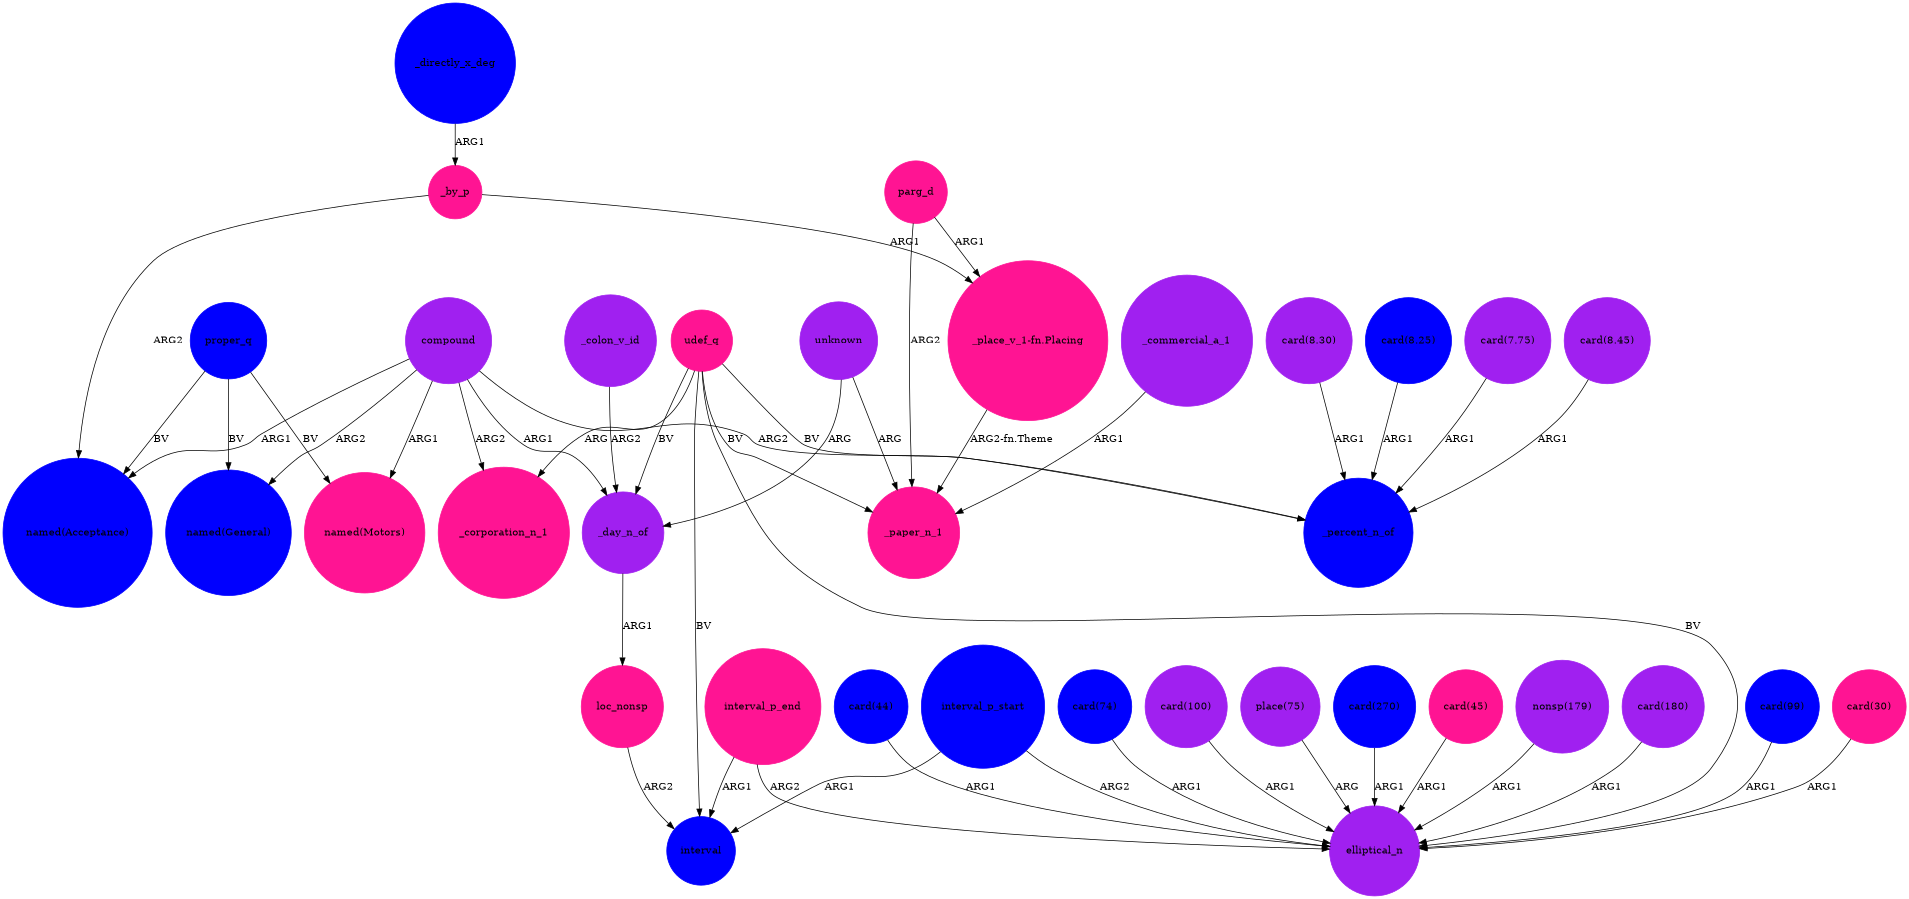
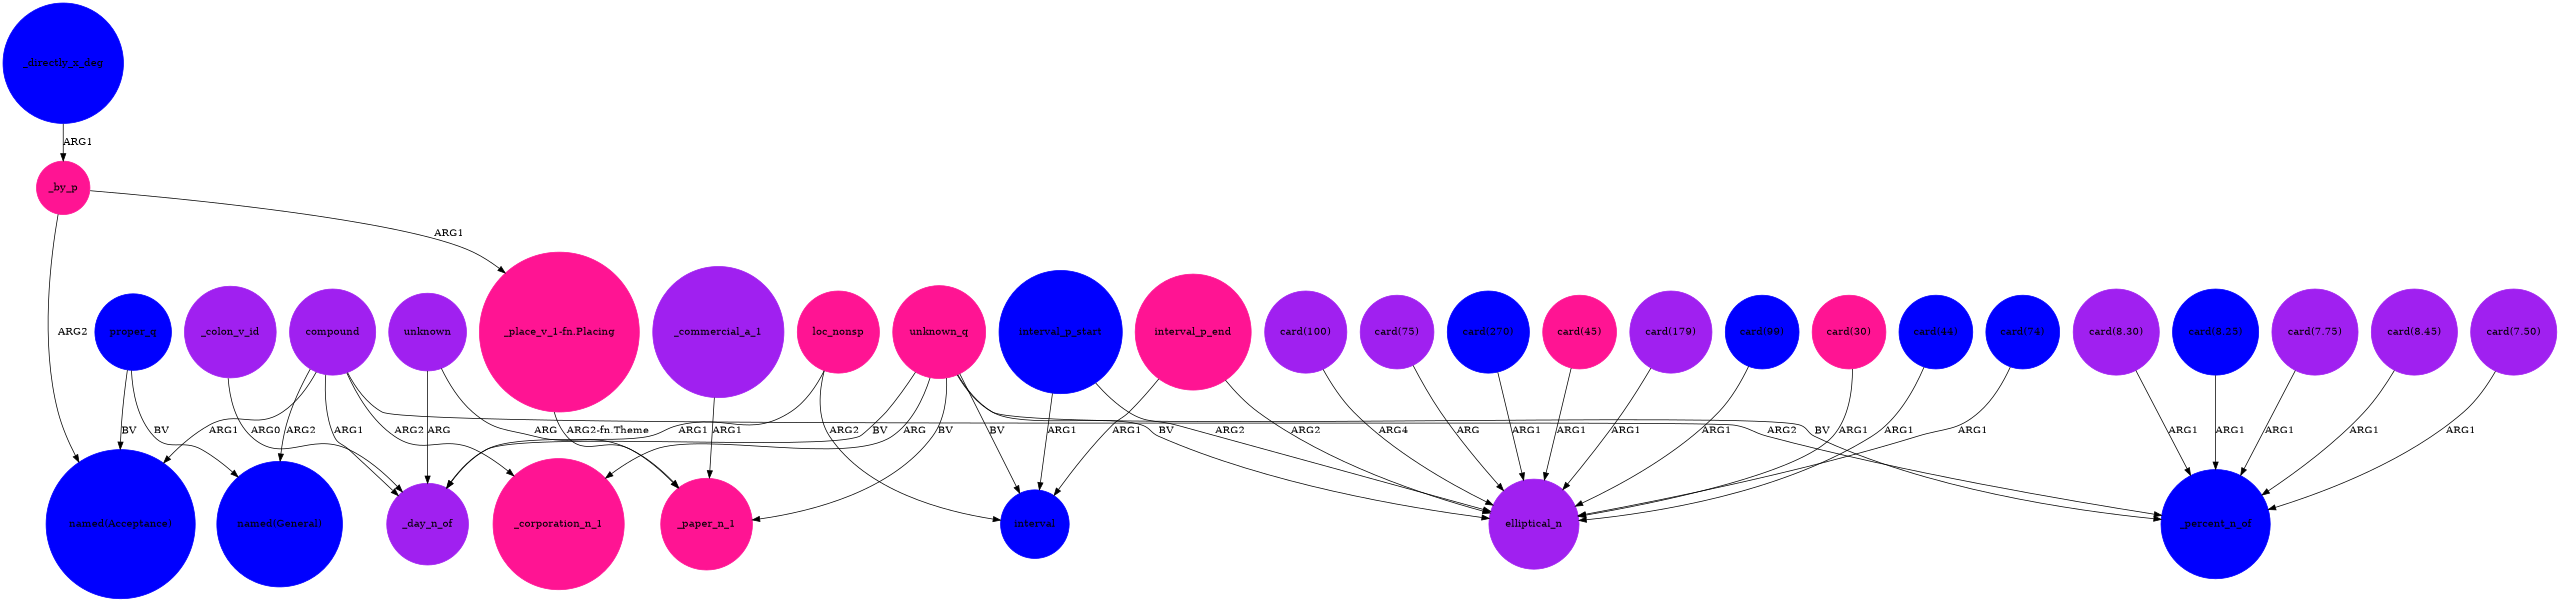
  digraph {
    node [color=purple shape=circle style=filled]
    proper_q [color=blue]
    "named(Acceptance)" [color=blue]
-   "named(Motors)" [color=deeppink]
    "named(General)" [color=blue]
    _colon_v_id
    _day_n_of
-   parg_d [color=deeppink]
    "_place_v_1-fn.Placing" [color=deeppink]
    _paper_n_1 [color=deeppink]
    unknown
    loc_nonsp [color=deeppink]
    interval [color=blue]
    "card(100)"
    elliptical_n
-   udef_q [color=deeppink]
+   udef_q [color=deeppink label=unknown_q]
    _corporation_n_1 [color=deeppink]
    _percent_n_of [color=blue]
-   "card(75)" [label="place(75)"]
+   "card(75)"
    "card(270)" [color=blue]
    "card(45)" [color=deeppink]
    compound
    _by_p [color=deeppink]
    interval_p_end [color=deeppink]
    interval_p_start [color=blue]
+   "card(7.50)"
    "card(8.30)"
    _directly_x_deg [color=blue]
-   "card(179)" [label="nonsp(179)"]
-   "card(180)"
+   "card(179)"
    _commercial_a_1
    "card(99)" [color=blue]
    "card(8.25)" [color=blue]
    "card(30)" [color=deeppink]
    "card(44)" [color=blue]
    "card(7.75)"
    "card(74)" [color=blue]
    "card(8.45)"
    proper_q -> "named(Acceptance)" [label=BV]
-   proper_q -> "named(Motors)" [label=BV]
    proper_q -> "named(General)" [label=BV]
-   _colon_v_id -> _day_n_of [label=ARG2]
-   parg_d -> "_place_v_1-fn.Placing" [label=ARG1]
-   parg_d -> _paper_n_1 [label=ARG2]
+   _colon_v_id -> _day_n_of [label=ARG0]
    "_place_v_1-fn.Placing" -> _paper_n_1 [label="ARG2-fn.Theme"]
    unknown -> _day_n_of [label=ARG]
    unknown -> _paper_n_1 [label=ARG]
-   _day_n_of -> loc_nonsp [label=ARG1]
+   loc_nonsp -> _day_n_of [label=ARG1]
    loc_nonsp -> interval [label=ARG2]
-   "card(100)" -> elliptical_n [label=ARG1]
+   "card(100)" -> elliptical_n [label=ARG4]
    udef_q -> _day_n_of [label=BV]
    udef_q -> _paper_n_1 [label=BV]
    udef_q -> interval [label=BV]
    udef_q -> elliptical_n [label=BV]
    udef_q -> _corporation_n_1 [label=ARG]
    udef_q -> _percent_n_of [label=BV]
    "card(75)" -> elliptical_n [label=ARG]
    "card(270)" -> elliptical_n [label=ARG1]
    "card(45)" -> elliptical_n [label=ARG1]
    compound -> "named(Acceptance)" [label=ARG1]
-   compound -> "named(Motors)" [label=ARG1]
    compound -> "named(General)" [label=ARG2]
    compound -> _day_n_of [label=ARG1]
    compound -> _corporation_n_1 [label=ARG2]
    compound -> _percent_n_of [label=ARG2]
    _by_p -> "named(Acceptance)" [label=ARG2]
    _by_p -> "_place_v_1-fn.Placing" [label=ARG1]
    interval_p_end -> interval [label=ARG1]
    interval_p_end -> elliptical_n [label=ARG2]
    interval_p_start -> interval [label=ARG1]
    interval_p_start -> elliptical_n [label=ARG2]
+   "card(7.50)" -> _percent_n_of [label=ARG1]
    "card(8.30)" -> _percent_n_of [label=ARG1]
    _directly_x_deg -> _by_p [label=ARG1]
    "card(179)" -> elliptical_n [label=ARG1]
-   "card(180)" -> elliptical_n [label=ARG1]
    _commercial_a_1 -> _paper_n_1 [label=ARG1]
    "card(99)" -> elliptical_n [label=ARG1]
    "card(8.25)" -> _percent_n_of [label=ARG1]
    "card(30)" -> elliptical_n [label=ARG1]
    "card(44)" -> elliptical_n [label=ARG1]
    "card(7.75)" -> _percent_n_of [label=ARG1]
    "card(74)" -> elliptical_n [label=ARG1]
    "card(8.45)" -> _percent_n_of [label=ARG1]
  }
